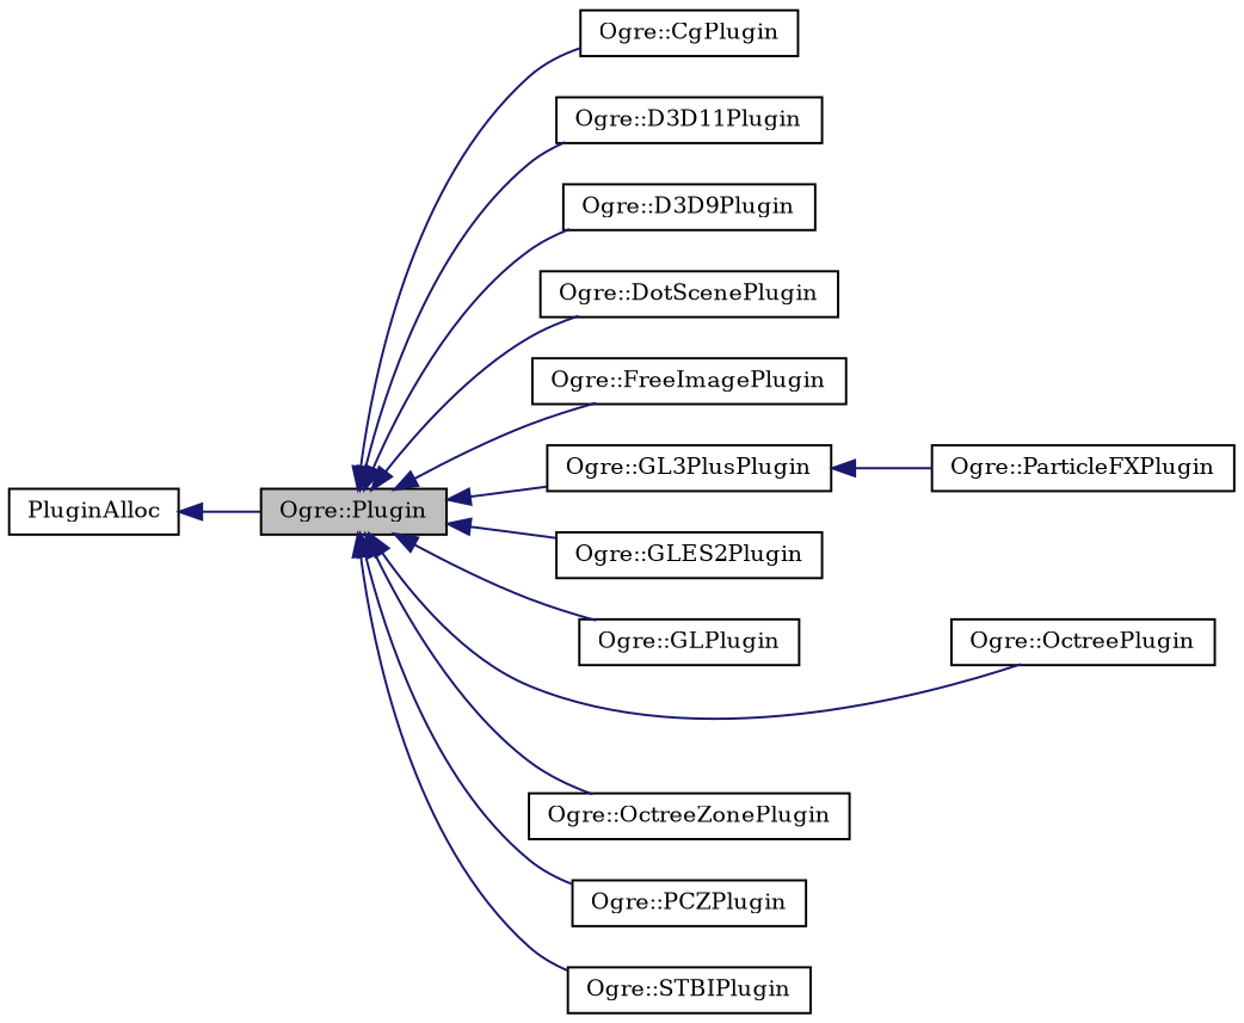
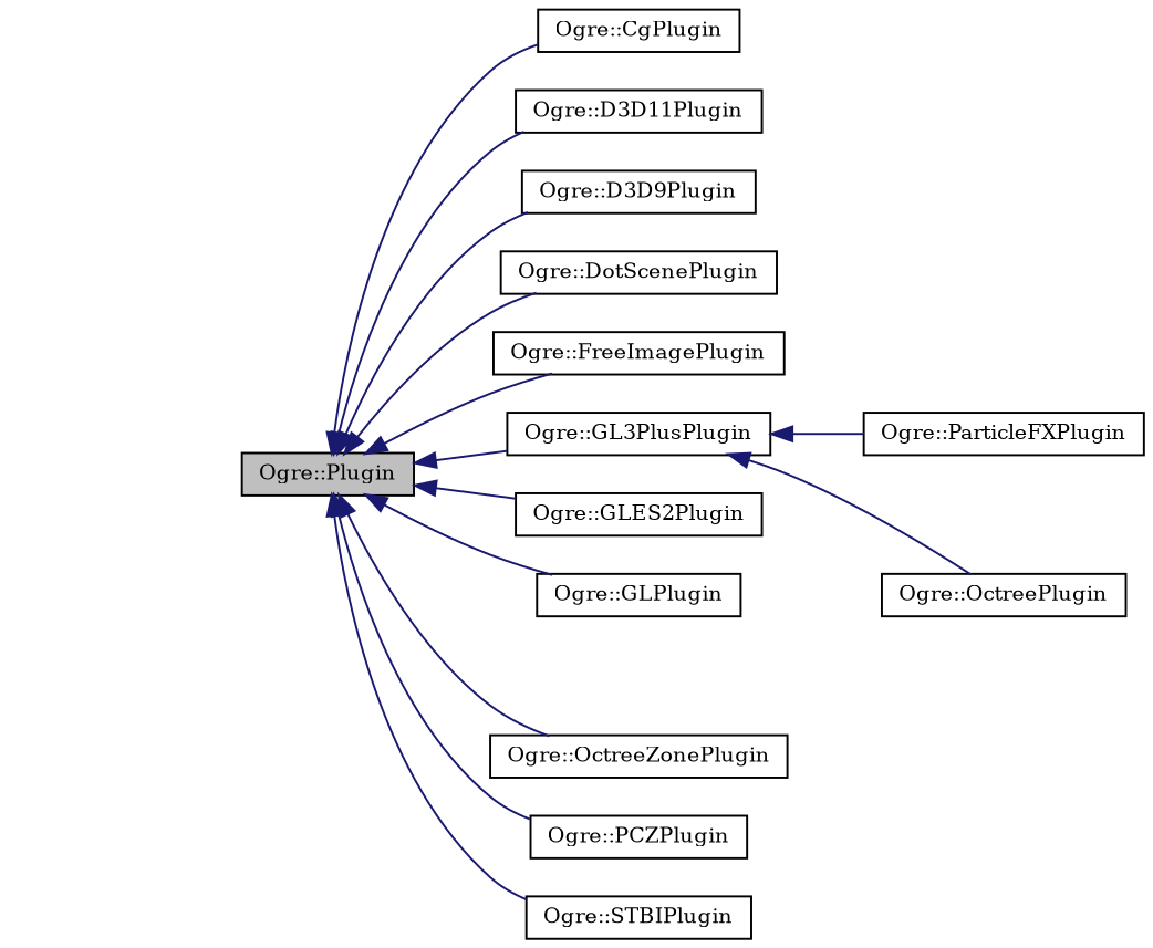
  digraph {
    fontname="DejaVu Serif"
    rankdir=LR
    node [color=black fontname="DejaVu Serif" fontsize=10 shape=record]
    edge [color=midnightblue dir=back fontname="DejaVu Serif" fontsize=10 labelfontname=Helvetica labelfontsize=10 style=solid]
    n1 [fillcolor=grey75 fontcolor=black height=0.2 label="Ogre::Plugin" style=filled width=0.4]
    n2 [height=0.2 label="Ogre::CgPlugin" width=0.4]
    n3 [height=0.2 label="Ogre::D3D11Plugin" width=0.4]
    n4 [height=0.2 label="Ogre::D3D9Plugin" width=0.4]
    n5 [height=0.2 label="Ogre::DotScenePlugin" width=0.4]
    n6 [height=0.2 label="Ogre::FreeImagePlugin" width=0.4]
    n7 [height=0.2 label="Ogre::GL3PlusPlugin" width=0.4]
    n8 [height=0.2 label="Ogre::GLES2Plugin" width=0.4]
    n9 [height=0.2 label="Ogre::GLPlugin" width=0.4]
    n10 [height=0.2 label="Ogre::OctreePlugin" width=0.4]
    n11 [height=0.2 label="Ogre::OctreeZonePlugin" width=0.4]
    n12 [height=0.2 label="Ogre::PCZPlugin" width=0.4]
    n13 [height=0.2 label="Ogre::STBIPlugin" width=0.4]
    n14 [height=0.2 label="Ogre::ParticleFXPlugin" width=0.4]
-   n15 [height=0.2 label=PluginAlloc width=0.4]
    n1 -> n2
    n1 -> n3
    n1 -> n4
    n1 -> n5
    n1 -> n6
    n1 -> n7
    n1 -> n8
    n1 -> n9
-   n1 -> n10
+   n7 -> n10
    n1 -> n11
    n1 -> n12
    n1 -> n13
    n7 -> n14
-   n15 -> n1
  }
